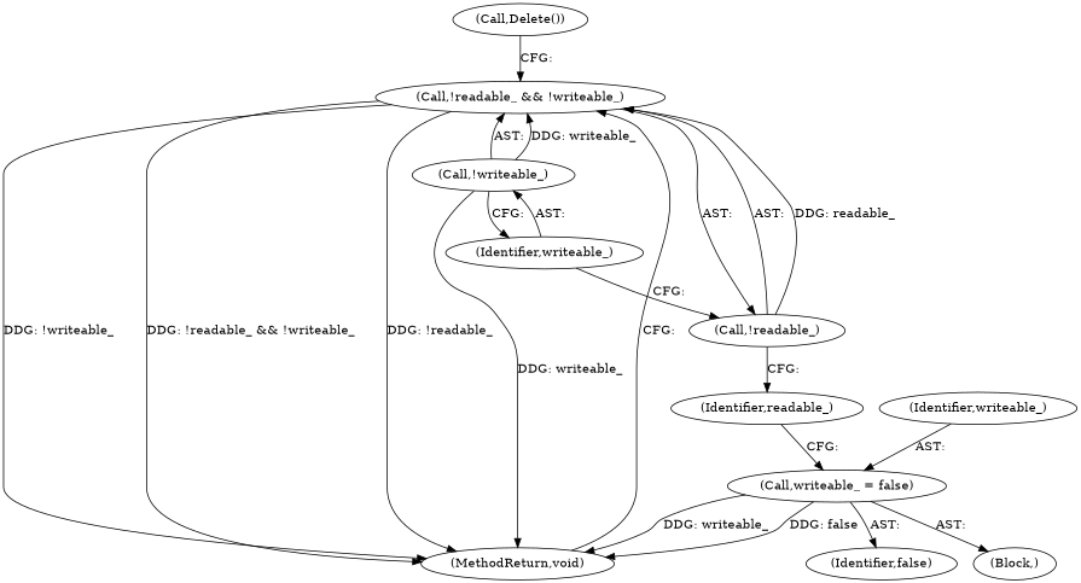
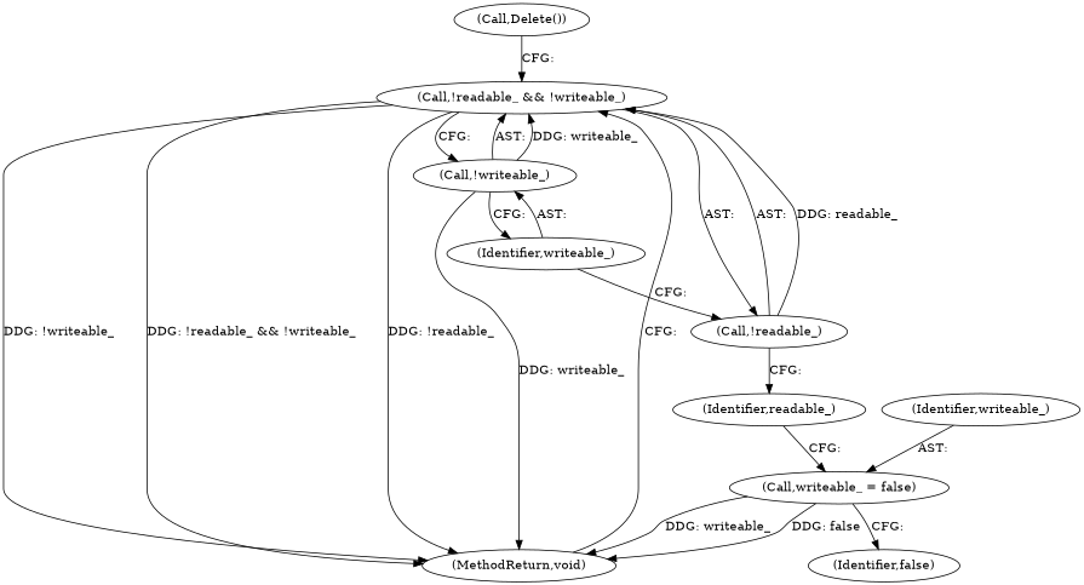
  digraph {
    fontname="DejaVu Serif"
    node [fontname="DejaVu Serif"]
    edge [fontname="DejaVu Serif"]
    n1 [label="(Call,!readable_ && !writeable_)"]
    n2 [label="(Call,!readable_)"]
    n3 [label="(Call,!writeable_)"]
    n4 [label="(MethodReturn,void)"]
    n5 [label="(Identifier,readable_)"]
    n6 [label="(Identifier,writeable_)"]
    n7 [label="(Call,writeable_ = false)"]
    n8 [label="(Identifier,false)"]
-   n9 [label="(Block,)"]
    n10 [label="(Call,Delete())"]
    n11 [label="(Identifier,writeable_)"]
    n1 -> n2 [label="AST: "]
+   n1 -> n3 [label="CFG: "]
    n1 -> n4 [label="DDG: !writeable_"]
    n1 -> n4 [label="DDG: !readable_ && !writeable_"]
    n1 -> n4 [label="DDG: !readable_"]
    n2 -> n1 [label="AST: "]
    n2 -> n1 [label="DDG: readable_"]
    n2 -> n5 [label="CFG: "]
    n3 -> n1 [label="AST: "]
    n3 -> n1 [label="DDG: writeable_"]
    n3 -> n4 [label="DDG: writeable_"]
    n3 -> n6 [label="CFG: "]
    n4 -> n1 [label="CFG: "]
    n5 -> n7 [label="CFG: "]
    n6 -> n2 [label="CFG: "]
    n6 -> n3 [label="AST: "]
    n7 -> n4 [label="DDG: false"]
    n7 -> n4 [label="DDG: writeable_"]
-   n7 -> n8 [label="AST: "]
-   n7 -> n9 [label="AST: "]
+   n7 -> n8 [label="CFG: "]
    n10 -> n1 [label="CFG: "]
    n11 -> n7 [label="AST: "]
  }
